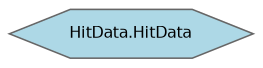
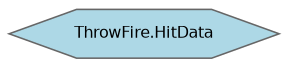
  digraph {
    rankdir=LR
-   n1 [color=grey40 fillcolor=lightblue fontname=Helvetica fontsize=10 height=0.2 label="HitData.HitData" shape=hexagon style=filled width=0.4]
+   n1 [color=grey40 fillcolor=lightblue fontname=Helvetica fontsize=10 height=0.2 label="ThrowFire.HitData" shape=hexagon style=filled width=0.4]
  }
